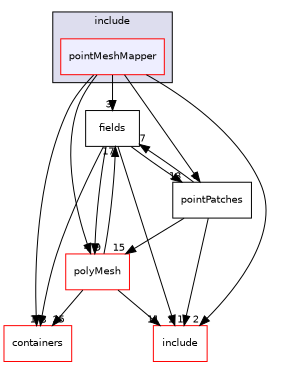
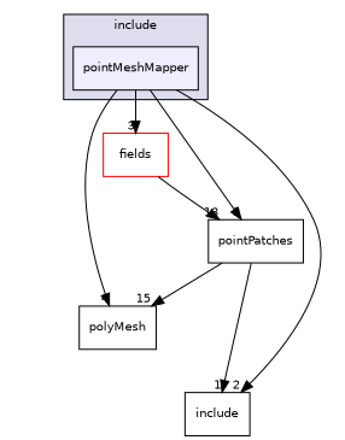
  digraph {
    compound=true
    node [fontname=Helvetica fontsize=10 shape=box color=red]
    edge [headlabel=1 labeldistance=1.5 labelfontname=Helvetica labelfontsize=10]
-   n1 [fillcolor="#eeeeff" label=pointMeshMapper pencolor=black style=filled]
-   n2 [color=black label=fields]
-   n3 [label=containers]
+   n1 [fillcolor="#eeeeff" label=pointMeshMapper pencolor=black style=filled color=""]
+   n2 [label=fields]
    n4 [color=black label=pointPatches]
-   n5 [label=polyMesh]
-   n6 [label=include]
+   n5 [color=black label=polyMesh]
+   n6 [label=include color=""]
    subgraph cluster_1 {
      bgcolor="#ddddee"
      fontname=Helvetica
      fontsize=10
      label=include
      pencolor=black
      n1
    }
    n1 -> n2 [headlabel=3]
-   n1 -> n3
    n1 -> n4 [headlabel=2]
    n1 -> n5 [headlabel=4]
    n1 -> n6 [headlabel=2]
-   n2 -> n3 [headlabel=8]
    n2 -> n4 [headlabel=13]
-   n2 -> n5 [headlabel=9]
-   n2 -> n6
-   n4 -> n2 [headlabel=7]
    n4 -> n5 [headlabel=15]
    n4 -> n6
-   n5 -> n2 [headlabel=17]
-   n5 -> n3 [headlabel=25]
-   n5 -> n6 [headlabel=11]
  }
